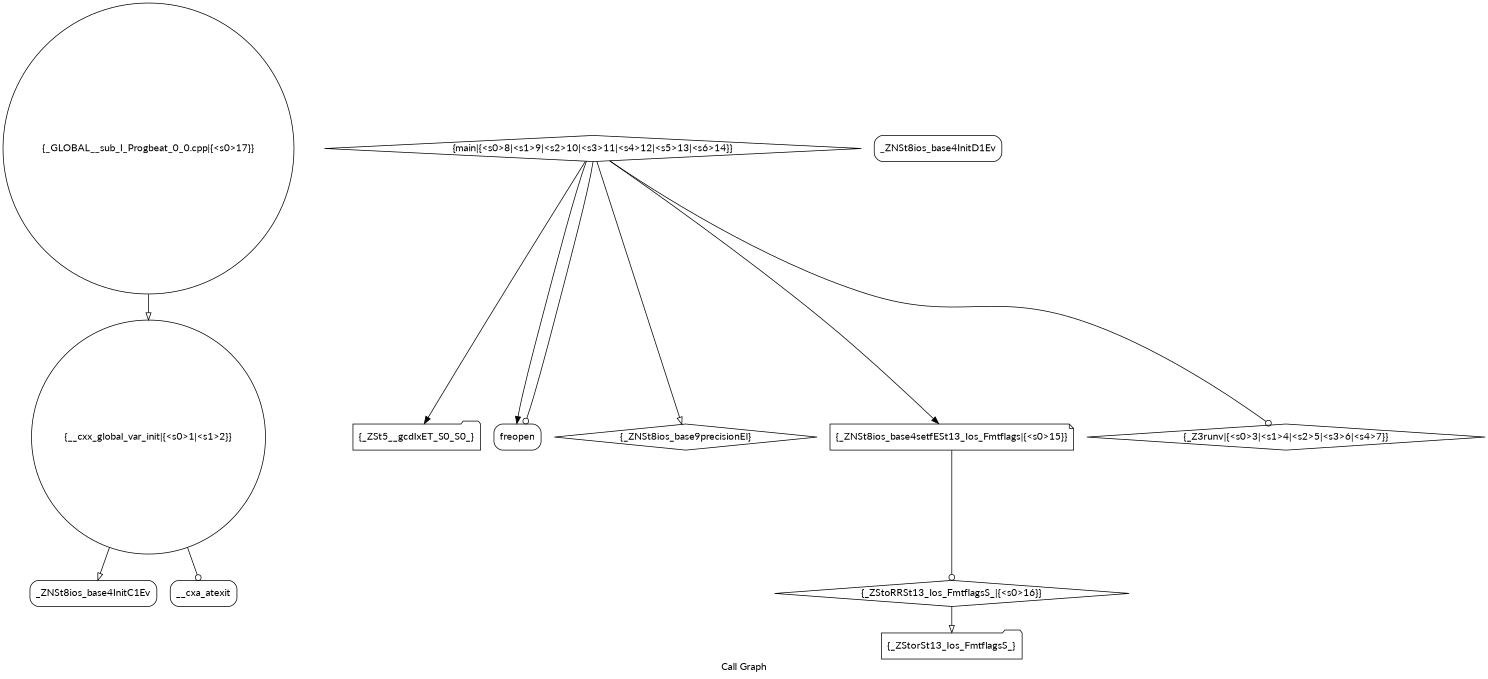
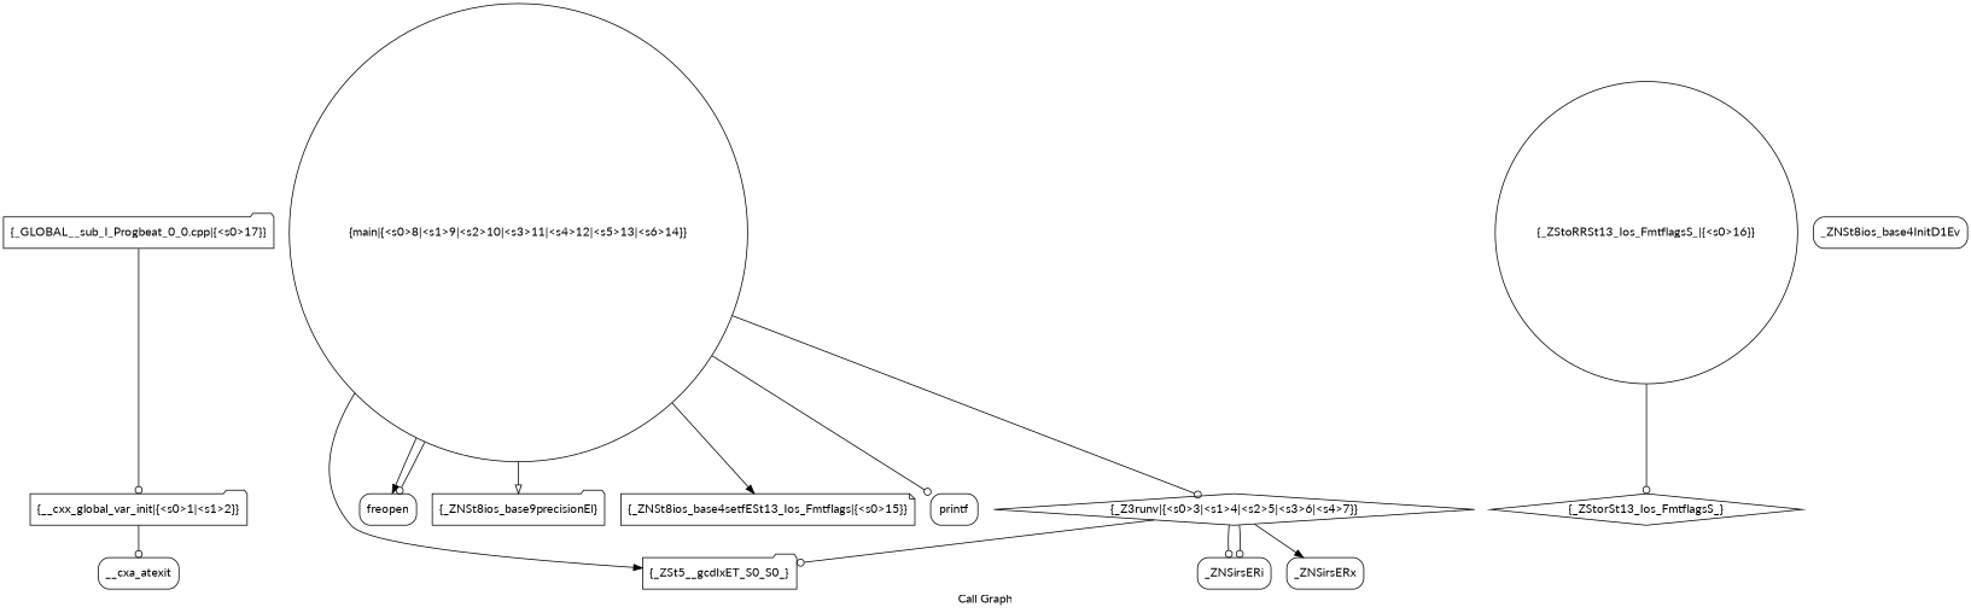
  digraph {
    fontname=Lato
    label="Call Graph"
    node [fontname=Lato shape=Mrecord]
    edge [arrowhead=odot color=black fontname=Lato tailport=s0]
-   n1 [label="{__cxx_global_var_init|{<s0>1|<s1>2}}" shape=circle]
-   n2 [label="{_ZNSt8ios_base4InitC1Ev}"]
+   n1 [label="{__cxx_global_var_init|{<s0>1|<s1>2}}" shape=folder]
    n3 [label="{__cxa_atexit}"]
    n4 [label="{_ZSt5__gcdIxET_S0_S0_}" shape=folder]
-   n5 [label="{_ZStoRRSt13_Ios_FmtflagsS_|{<s0>16}}" shape=diamond]
-   n6 [label="{_ZStorSt13_Ios_FmtflagsS_}" shape=folder]
+   n5 [label="{_ZStoRRSt13_Ios_FmtflagsS_|{<s0>16}}" shape=circle]
+   n6 [label="{_ZStorSt13_Ios_FmtflagsS_}" shape=diamond]
    n7 [label="{_ZNSt8ios_base4InitD1Ev}"]
-   n8 [label="{main|{<s0>8|<s1>9|<s2>10|<s3>11|<s4>12|<s5>13|<s6>14}}" shape=diamond]
+   n8 [label="{main|{<s0>8|<s1>9|<s2>10|<s3>11|<s4>12|<s5>13|<s6>14}}" shape=circle]
    n9 [label="{freopen}"]
-   n10 [label="{_ZNSt8ios_base9precisionEl}" shape=diamond]
+   n10 [label="{_ZNSt8ios_base9precisionEl}" shape=folder]
    n11 [label="{_ZNSt8ios_base4setfESt13_Ios_Fmtflags|{<s0>15}}" shape=note]
+   n12 [label="{printf}"]
    n13 [label="{_Z3runv|{<s0>3|<s1>4|<s2>5|<s3>6|<s4>7}}" shape=diamond]
-   n16 [label="{_GLOBAL__sub_I_Progbeat_0_0.cpp|{<s0>17}}" shape=circle]
-   n1 -> n2 [arrowhead=onormal]
+   n14 [label="{_ZNSirsERi}"]
+   n15 [label="{_ZNSirsERx}"]
+   n16 [label="{_GLOBAL__sub_I_Progbeat_0_0.cpp|{<s0>17}}" shape=folder]
    n1 -> n3 [tailport=s1]
-   n5 -> n6 [arrowhead=onormal]
+   n5 -> n6
    n8 -> n4 [arrowhead=normal tailport=s4]
    n8 -> n9 [arrowhead=normal]
    n8 -> n9 [tailport=s1]
    n8 -> n10 [arrowhead=onormal tailport=s2]
    n8 -> n11 [arrowhead=normal tailport=s3]
+   n8 -> n12 [tailport=s5]
    n8 -> n13 [tailport=s6]
-   n11 -> n5
-   n16 -> n1 [arrowhead=onormal]
+   n13 -> n4 [tailport=s3]
+   n13 -> n14 [tailport=s1]
+   n13 -> n14 [tailport=s2]
+   n13 -> n15 [arrowhead=normal]
+   n16 -> n1
  }
